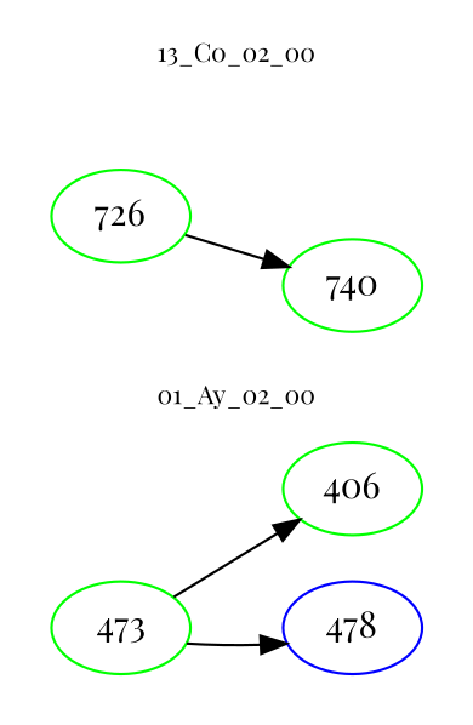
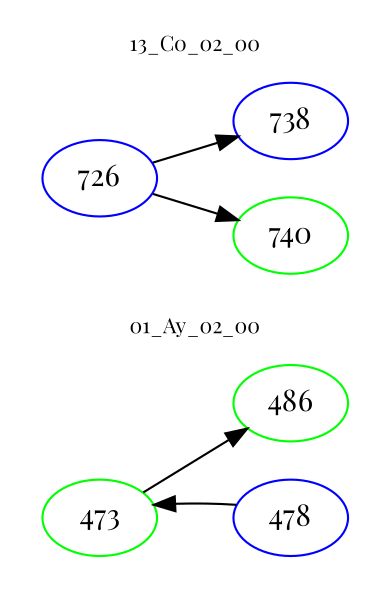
  digraph {
    fontname="Playfair Display"
    rankdir=LR
    node [color=green fontname="Playfair Display"]
    edge [color=black fontname="Playfair Display"]
    n1 [label=473]
    n2 [color=blue label=478]
-   n3 [label=406]
-   n4 [label=726]
+   n3 [label=486]
+   n4 [color=blue label=726]
    n5 [label=740]
+   n6 [color=blue label=738]
    subgraph cluster_1 {
      color=white
      fontsize=10
      label="01_Ay_02_00"
      n1
      n2
      n3
    }
    subgraph cluster_2 {
      color=white
      fontsize=10
      label="13_C0_02_00"
      n4
      n5
+     n6
    }
-   n1 -> n2
+   n2 -> n1
    n1 -> n3
    n4 -> n5
+   n4 -> n6
  }
